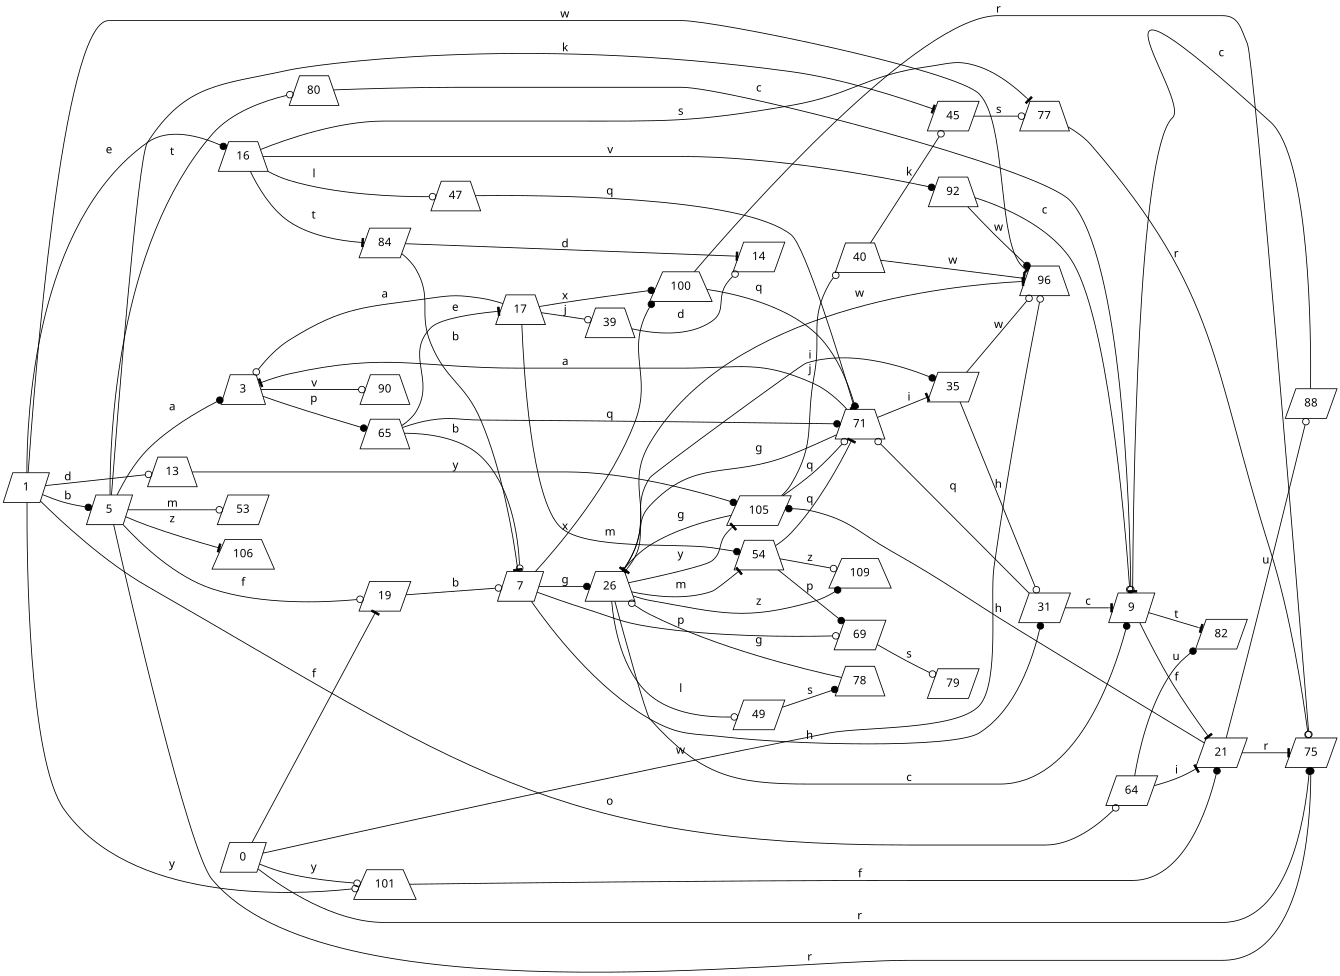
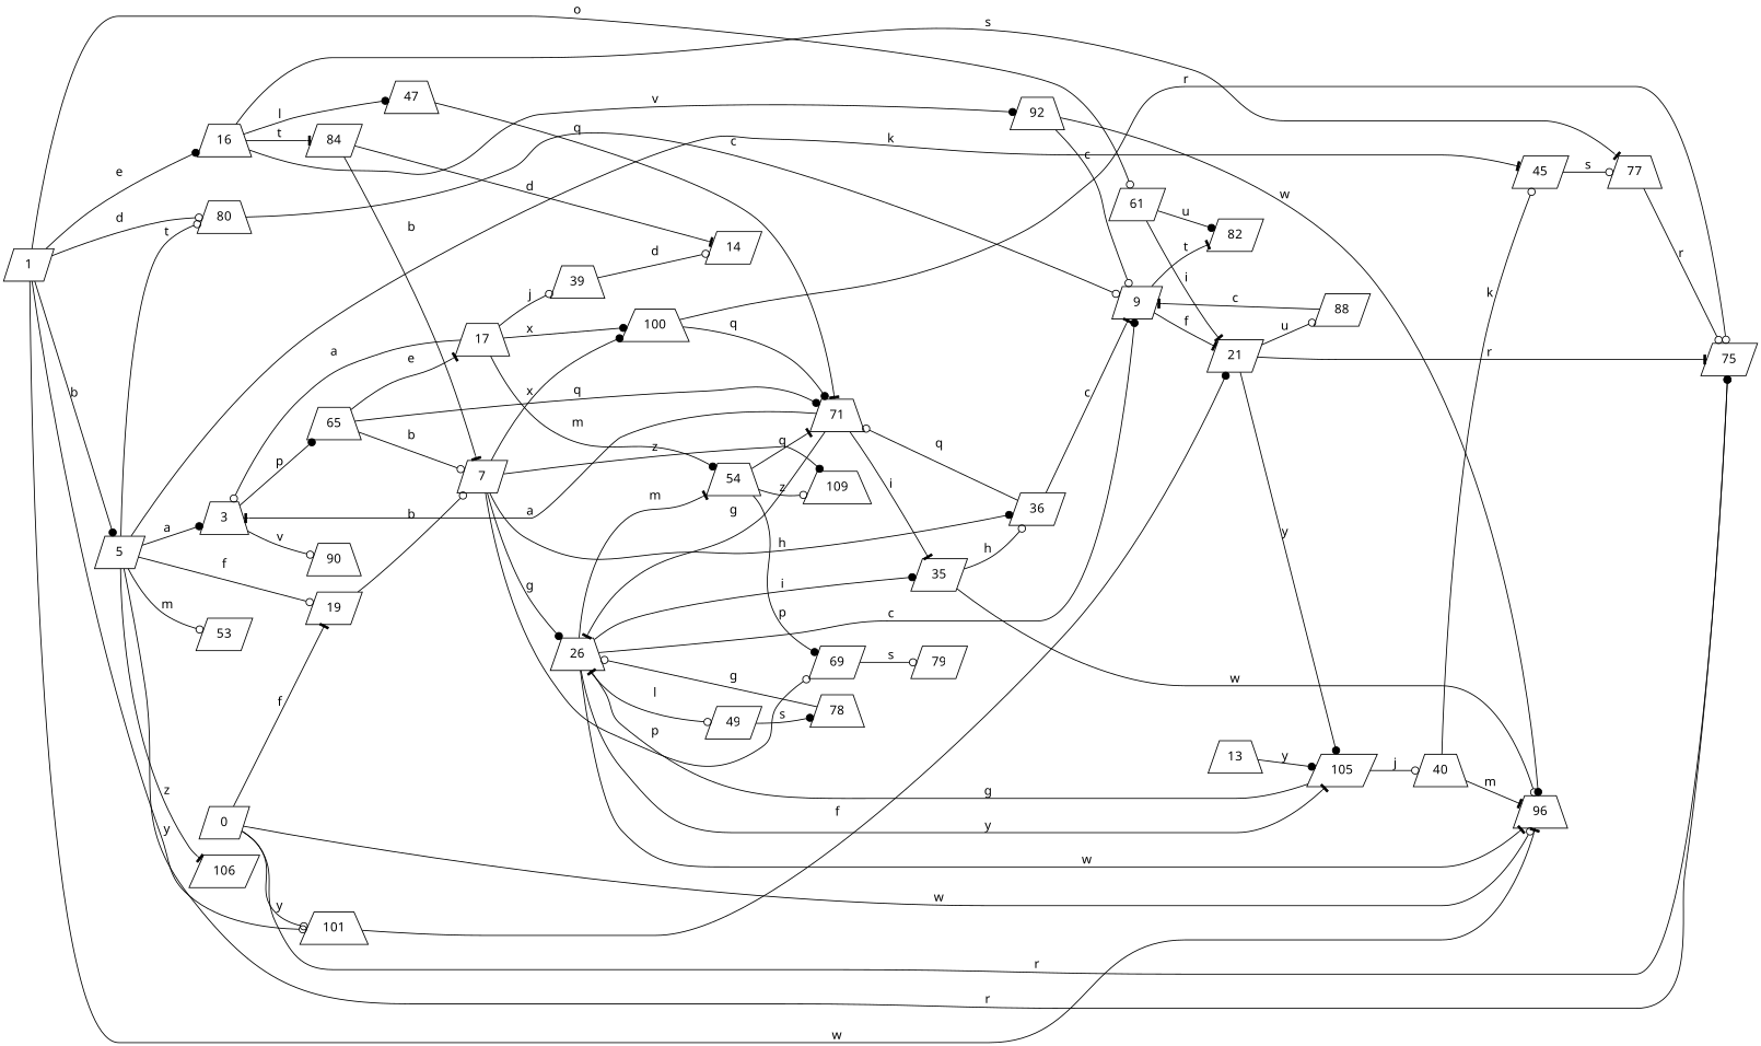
  strict digraph {
    fontname="Noto Sans"
    rankdir=LR
    node [fontname="Noto Sans" shape=parallelogram]
    edge [arrowhead=odot fontname="Noto Sans"]
    1
    5
    13 [shape=trapezium]
    16 [shape=trapezium]
-   64
+   64 [label=61]
    96 [shape=trapezium]
    101 [shape=trapezium]
    3 [shape=trapezium]
    19
    45
    53
    75
    80 [shape=trapezium]
-   106 [shape=trapezium]
+   106
    105
    47 [shape=trapezium]
    77 [shape=trapezium]
    84
    92 [shape=trapezium]
    21
    82
    65 [shape=trapezium]
    90 [shape=trapezium]
    7
    17 [shape=trapezium]
    71 [shape=trapezium]
    9
    26 [shape=trapezium]
-   31
+   31 [label=36]
    69
    100 [shape=trapezium]
    109 [shape=trapezium]
    54 [shape=trapezium]
    35
    49
    79
    88
    40 [shape=trapezium]
    14
    39 [shape=trapezium]
    78 [shape=trapezium]
    0
    1 -> 5 [arrowhead=dot label=b]
-   1 -> 13 [label=d]
+   1 -> 80 [label=d]
    1 -> 16 [arrowhead=dot label=e]
    1 -> 64 [label=o]
    1 -> 96 [arrowhead=tee label=w]
    1 -> 101 [label=y]
    5 -> 3 [arrowhead=dot label=a]
    5 -> 19 [label=f]
    5 -> 45 [arrowhead=tee label=k]
    5 -> 53 [label=m]
    5 -> 75 [arrowhead=dot label=r]
    5 -> 80 [label=t]
    5 -> 106 [arrowhead=tee label=z]
    13 -> 105 [arrowhead=dot label=y]
-   16 -> 47 [label=l]
+   16 -> 47 [arrowhead=dot label=l]
    16 -> 77 [arrowhead=tee label=s]
    16 -> 84 [arrowhead=tee label=t]
    16 -> 92 [arrowhead=dot label=v]
    64 -> 21 [arrowhead=tee label=i]
    64 -> 82 [arrowhead=dot label=u]
    101 -> 21 [arrowhead=dot label=f]
    3 -> 65 [arrowhead=dot label=p]
    3 -> 90 [label=v]
    19 -> 7 [label=b]
    45 -> 77 [label=s]
    80 -> 9 [label=c]
-   105 -> 71 [label=q]
    105 -> 26 [arrowhead=tee label=g]
    105 -> 40 [label=j]
    47 -> 71 [arrowhead=tee label=q]
    77 -> 75 [label=r]
    84 -> 7 [arrowhead=tee label=b]
    84 -> 14 [arrowhead=tee label=d]
    92 -> 96 [arrowhead=dot label=w]
    92 -> 9 [label=c]
    21 -> 75 [arrowhead=tee label=r]
-   21 -> 105 [arrowhead=dot label=h]
+   21 -> 105 [arrowhead=dot label=y]
    21 -> 88 [label=u]
    65 -> 7 [label=b]
    65 -> 17 [arrowhead=tee label=e]
    65 -> 71 [arrowhead=dot label=q]
    7 -> 26 [arrowhead=dot label=g]
    7 -> 31 [arrowhead=dot label=h]
    7 -> 69 [label=p]
    7 -> 100 [arrowhead=dot label=x]
-   26 -> 109 [arrowhead=dot label=z]
+   7 -> 109 [arrowhead=dot label=z]
    17 -> 3 [label=a]
    17 -> 100 [arrowhead=dot label=x]
    17 -> 54 [arrowhead=dot label=m]
    17 -> 39 [label=j]
    71 -> 3 [arrowhead=tee label=a]
    71 -> 26 [arrowhead=tee label=g]
    71 -> 35 [arrowhead=tee label=i]
    9 -> 21 [arrowhead=tee label=f]
    9 -> 82 [arrowhead=tee label=t]
    26 -> 96 [arrowhead=tee label=w]
    26 -> 105 [arrowhead=tee label=y]
    26 -> 9 [arrowhead=dot label=c]
    26 -> 54 [arrowhead=tee label=m]
    26 -> 35 [arrowhead=dot label=i]
    26 -> 49 [label=l]
    31 -> 71 [label=q]
    31 -> 9 [arrowhead=tee label=c]
    69 -> 79 [label=s]
    100 -> 75 [label=r]
    100 -> 71 [arrowhead=dot label=q]
    54 -> 71 [arrowhead=tee label=q]
    54 -> 69 [arrowhead=dot label=p]
    54 -> 109 [label=z]
    35 -> 96 [label=w]
    35 -> 31 [label=h]
    49 -> 78 [arrowhead=dot label=s]
    88 -> 9 [arrowhead=tee label=c]
-   40 -> 96 [arrowhead=tee label=w]
+   40 -> 96 [arrowhead=tee label=m]
    40 -> 45 [label=k]
    39 -> 14 [label=d]
    78 -> 26 [label=g]
    0 -> 96 [label=w]
    0 -> 101 [label=y]
    0 -> 19 [arrowhead=tee label=f]
    0 -> 75 [arrowhead=dot label=r]
  }
